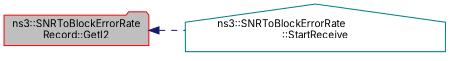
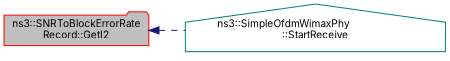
  digraph {
    rankdir=LR
    fontname=Inter
    node [fontname=Inter fontsize=10 style=filled]
    n1 [color=red fillcolor=grey75 fontcolor=black height=0.2 label="ns3::SNRToBlockErrorRate\lRecord::GetI2" shape=folder width=0.4]
-   n2 [color=teal fillcolor=white height=0.2 label="ns3::SNRToBlockErrorRate\l::StartReceive" shape=house width=0.4]
+   n2 [color=teal fillcolor=white height=0.2 label="ns3::SimpleOfdmWimaxPhy\l::StartReceive" shape=house width=0.4]
    n1 -> n2 [color=midnightblue dir=back fontname=Inter fontsize=10 labelfontname=Helvetica labelfontsize=10 style=dashed]
  }
